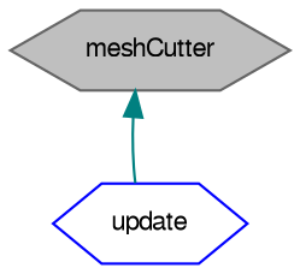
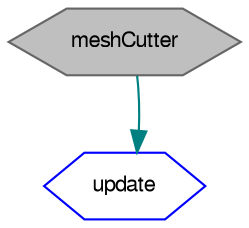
  digraph {
    rankdir=TB
    node [fontname=FreeSans fontsize=10 shape=hexagon]
    n1 [color=gray40 fillcolor=grey75 fontcolor=black height=0.2 label=meshCutter style=filled width=0.4]
    n2 [color=blue height=0.2 label=update width=0.4]
-   n1 -> n2 [color=teal dir=back fontname=FreeSans fontsize=10 labelfontname=FreeSans labelfontsize=10 style=solid]
+   n2 -> n1 [color=teal dir=back fontname=FreeSans fontsize=10 labelfontname=FreeSans labelfontsize=10 style=solid]
  }
